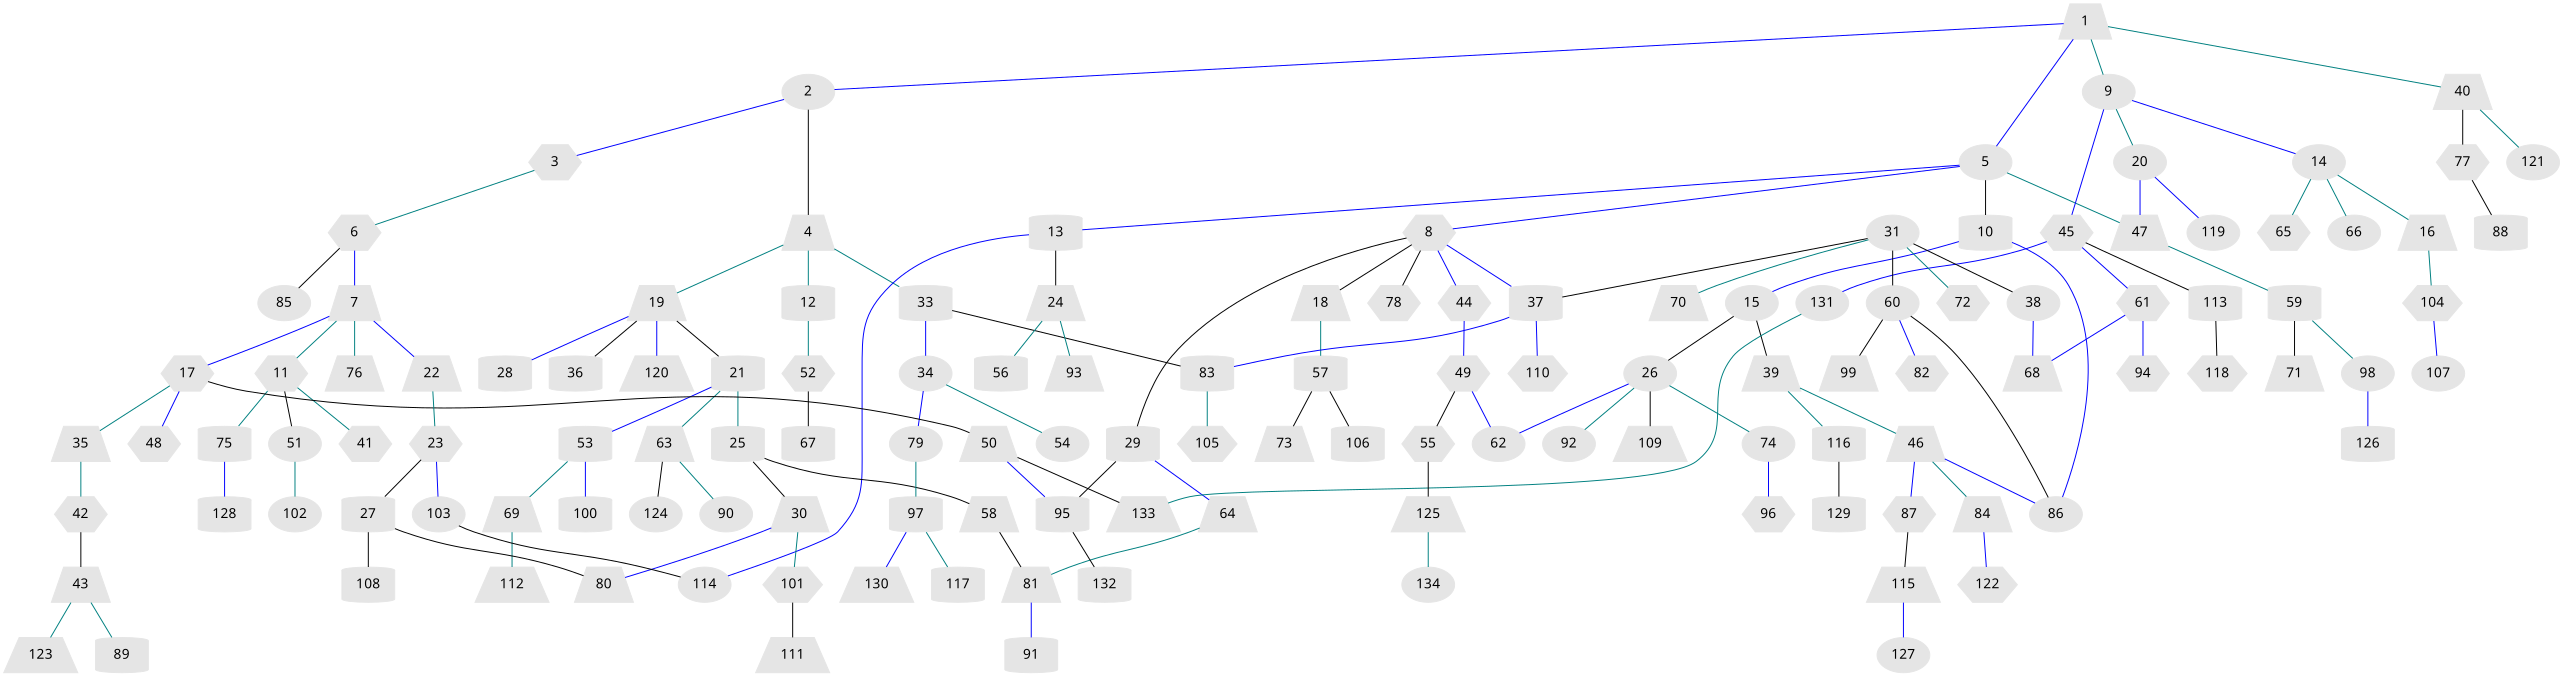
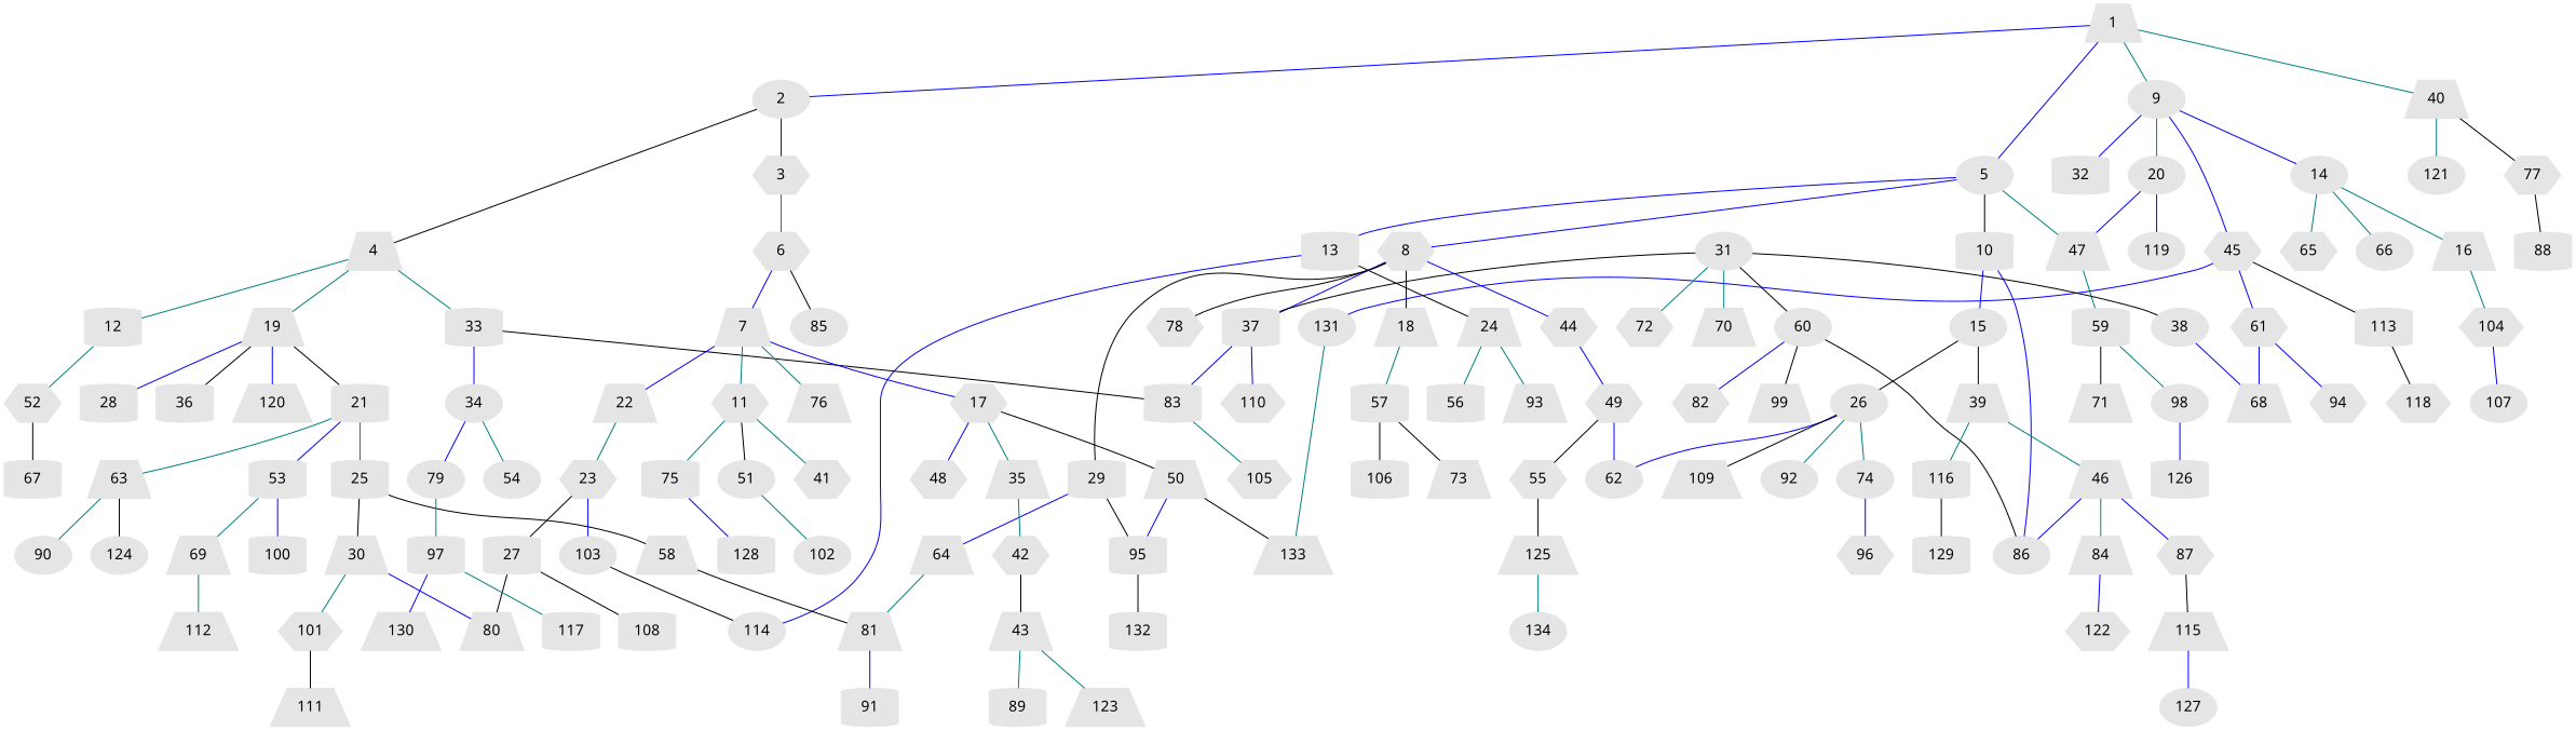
  graph {
    fontname="Noto Sans"
    node [color=gray90 fontname="Noto Sans" shape=trapezium style=filled]
    edge [color=blue fontname="Noto Sans"]
    2 [shape=ellipse]
    1
    5 [shape=ellipse]
    9 [shape=ellipse]
    40
    3 [shape=hexagon]
    4
    8 [shape=hexagon]
    10 [shape=cylinder]
    13 [shape=cylinder]
    47
    14 [shape=ellipse]
    20 [shape=ellipse]
+   32 [shape=cylinder]
    45 [shape=hexagon]
    77 [shape=hexagon]
    121 [shape=ellipse]
    6 [shape=hexagon]
    12 [shape=cylinder]
    19
    33 [shape=cylinder]
    7
    85 [shape=ellipse]
    52 [shape=hexagon]
    21 [shape=cylinder]
    28 [shape=cylinder]
    36 [shape=cylinder]
    120
    34 [shape=ellipse]
    83 [shape=cylinder]
    18
    29 [shape=cylinder]
    37 [shape=cylinder]
    44 [shape=hexagon]
    78 [shape=hexagon]
    15 [shape=ellipse]
    86 [shape=ellipse]
    24
    114 [shape=ellipse]
    31 [shape=ellipse]
    38 [shape=ellipse]
    60 [shape=ellipse]
    70
    72 [shape=hexagon]
    59 [shape=cylinder]
    11 [shape=hexagon]
    17 [shape=hexagon]
    22
    76
    41 [shape=hexagon]
    51 [shape=ellipse]
    75 [shape=cylinder]
    35
    48 [shape=hexagon]
    50
    23 [shape=hexagon]
    57 [shape=cylinder]
    64
    95 [shape=cylinder]
    110 [shape=hexagon]
    49 [shape=hexagon]
    16
    65 [shape=hexagon]
    66 [shape=ellipse]
    119 [shape=ellipse]
    61 [shape=hexagon]
    113 [shape=cylinder]
    131 [shape=ellipse]
    26 [shape=ellipse]
    39
    102 [shape=ellipse]
    128 [shape=cylinder]
    67 [shape=cylinder]
    56 [shape=cylinder]
    93
    104 [shape=hexagon]
    62 [shape=ellipse]
    74 [shape=ellipse]
    92 [shape=ellipse]
    109
    46
    116 [shape=cylinder]
    107 [shape=ellipse]
    42 [shape=hexagon]
    133
    73
    106 [shape=cylinder]
    25 [shape=cylinder]
    53 [shape=cylinder]
    63
    30
    58
    69
    100 [shape=cylinder]
    90 [shape=ellipse]
    124 [shape=ellipse]
    27 [shape=cylinder]
    103 [shape=ellipse]
    80
    108 [shape=cylinder]
    101 [shape=hexagon]
    81
    96 [shape=hexagon]
    132 [shape=cylinder]
    111
    68
    82 [shape=hexagon]
    99
    54 [shape=ellipse]
    79 [shape=ellipse]
    105 [shape=hexagon]
    97 [shape=cylinder]
    43
    84
    87 [shape=hexagon]
    129 [shape=cylinder]
    88 [shape=cylinder]
    89 [shape=cylinder]
    123
    55 [shape=hexagon]
    94 [shape=hexagon]
    118 [shape=hexagon]
    122 [shape=hexagon]
    115
    71
    98 [shape=ellipse]
    125
    112
    134 [shape=ellipse]
    91 [shape=cylinder]
    126 [shape=cylinder]
    117 [shape=cylinder]
    130
    127 [shape=ellipse]
    2 -- 3
    2 -- 4 [color=black]
    1 -- 2
    1 -- 5
    1 -- 9 [color=teal]
    1 -- 40 [color=teal]
    5 -- 8
    5 -- 10 [color=black]
    5 -- 13
    5 -- 47 [color=teal]
    9 -- 14
    9 -- 20 [color=teal]
+   9 -- 32
    9 -- 45
    40 -- 77 [color=black]
    40 -- 121 [color=teal]
    3 -- 6 [color=teal]
    4 -- 12 [color=teal]
    4 -- 19 [color=teal]
    4 -- 33 [color=teal]
    8 -- 18 [color=black]
    8 -- 29 [color=black]
    8 -- 37
    8 -- 44
    8 -- 78 [color=black]
    10 -- 15
    10 -- 86
    13 -- 24 [color=black]
    13 -- 114
    47 -- 59 [color=teal]
    14 -- 16 [color=teal]
    14 -- 65 [color=teal]
    14 -- 66 [color=teal]
    20 -- 47
    20 -- 119
    45 -- 61
    45 -- 113 [color=black]
    45 -- 131
    77 -- 88 [color=black]
    6 -- 7
    6 -- 85 [color=black]
    12 -- 52 [color=teal]
    19 -- 21 [color=black]
    19 -- 28
    19 -- 36 [color=black]
    19 -- 120
    33 -- 34
    33 -- 83 [color=black]
    7 -- 11 [color=teal]
    7 -- 17
    7 -- 22
    7 -- 76 [color=teal]
    52 -- 67 [color=black]
    21 -- 25 [color=teal]
    21 -- 53
    21 -- 63 [color=teal]
    34 -- 54 [color=teal]
    34 -- 79
    83 -- 105 [color=teal]
    18 -- 57 [color=teal]
    29 -- 64
    29 -- 95 [color=black]
    37 -- 83
    37 -- 110
    44 -- 49
    15 -- 26 [color=black]
    15 -- 39 [color=black]
    24 -- 56 [color=teal]
    24 -- 93 [color=teal]
    31 -- 37 [color=black]
    31 -- 38 [color=black]
    31 -- 60 [color=black]
    31 -- 70 [color=teal]
    31 -- 72 [color=teal]
    38 -- 68
    60 -- 86 [color=black]
    60 -- 82
    60 -- 99 [color=black]
    59 -- 71 [color=black]
    59 -- 98 [color=teal]
    11 -- 41 [color=teal]
    11 -- 51 [color=black]
    11 -- 75 [color=teal]
    17 -- 35 [color=teal]
    17 -- 48
    17 -- 50 [color=black]
    22 -- 23 [color=teal]
    51 -- 102 [color=teal]
    75 -- 128
    35 -- 42 [color=teal]
    50 -- 95
    50 -- 133 [color=black]
    23 -- 27 [color=black]
    23 -- 103
    57 -- 73 [color=black]
    57 -- 106 [color=black]
    64 -- 81 [color=teal]
    95 -- 132 [color=black]
    49 -- 62
    49 -- 55 [color=black]
    16 -- 104 [color=teal]
    61 -- 68
    61 -- 94
    113 -- 118 [color=black]
    131 -- 133 [color=teal]
    26 -- 62
    26 -- 74 [color=teal]
    26 -- 92 [color=teal]
    26 -- 109 [color=black]
    39 -- 46 [color=teal]
    39 -- 116 [color=teal]
    104 -- 107
    74 -- 96
    46 -- 86
    46 -- 84 [color=teal]
    46 -- 87
    116 -- 129 [color=black]
    42 -- 43 [color=black]
    25 -- 30 [color=black]
    25 -- 58 [color=black]
    53 -- 69 [color=teal]
    53 -- 100
    63 -- 90 [color=teal]
    63 -- 124 [color=black]
    30 -- 80
    30 -- 101 [color=teal]
    58 -- 81 [color=black]
    69 -- 112 [color=teal]
    27 -- 80 [color=black]
    27 -- 108 [color=black]
    103 -- 114 [color=black]
    101 -- 111 [color=black]
    81 -- 91
    79 -- 97 [color=teal]
    97 -- 117 [color=teal]
    97 -- 130
    43 -- 89 [color=teal]
    43 -- 123 [color=teal]
    84 -- 122
    87 -- 115 [color=black]
    55 -- 125 [color=black]
    115 -- 127
    98 -- 126
    125 -- 134 [color=teal]
  }
